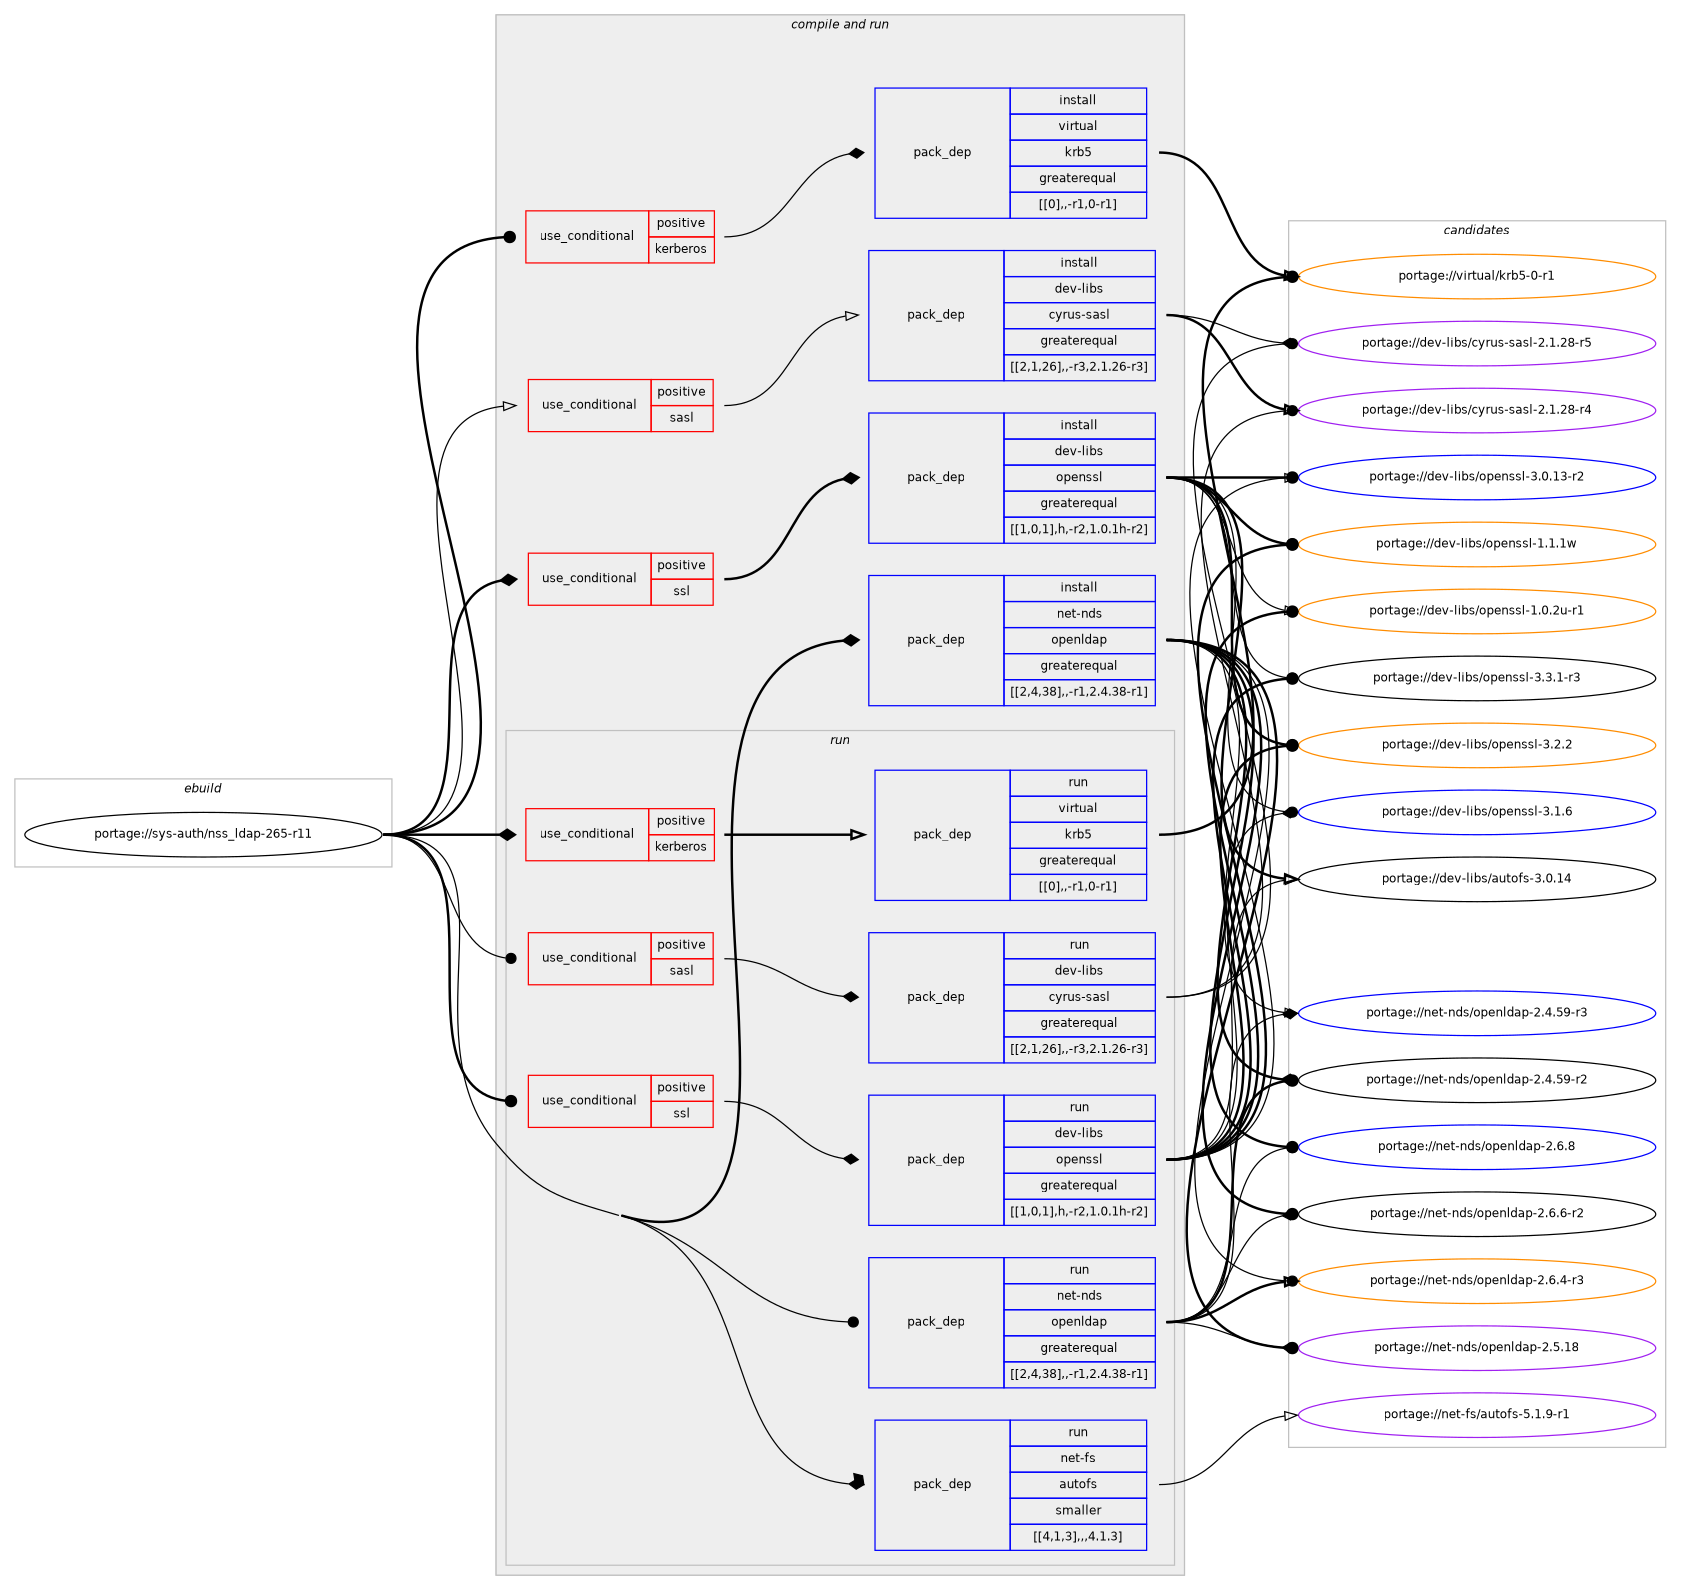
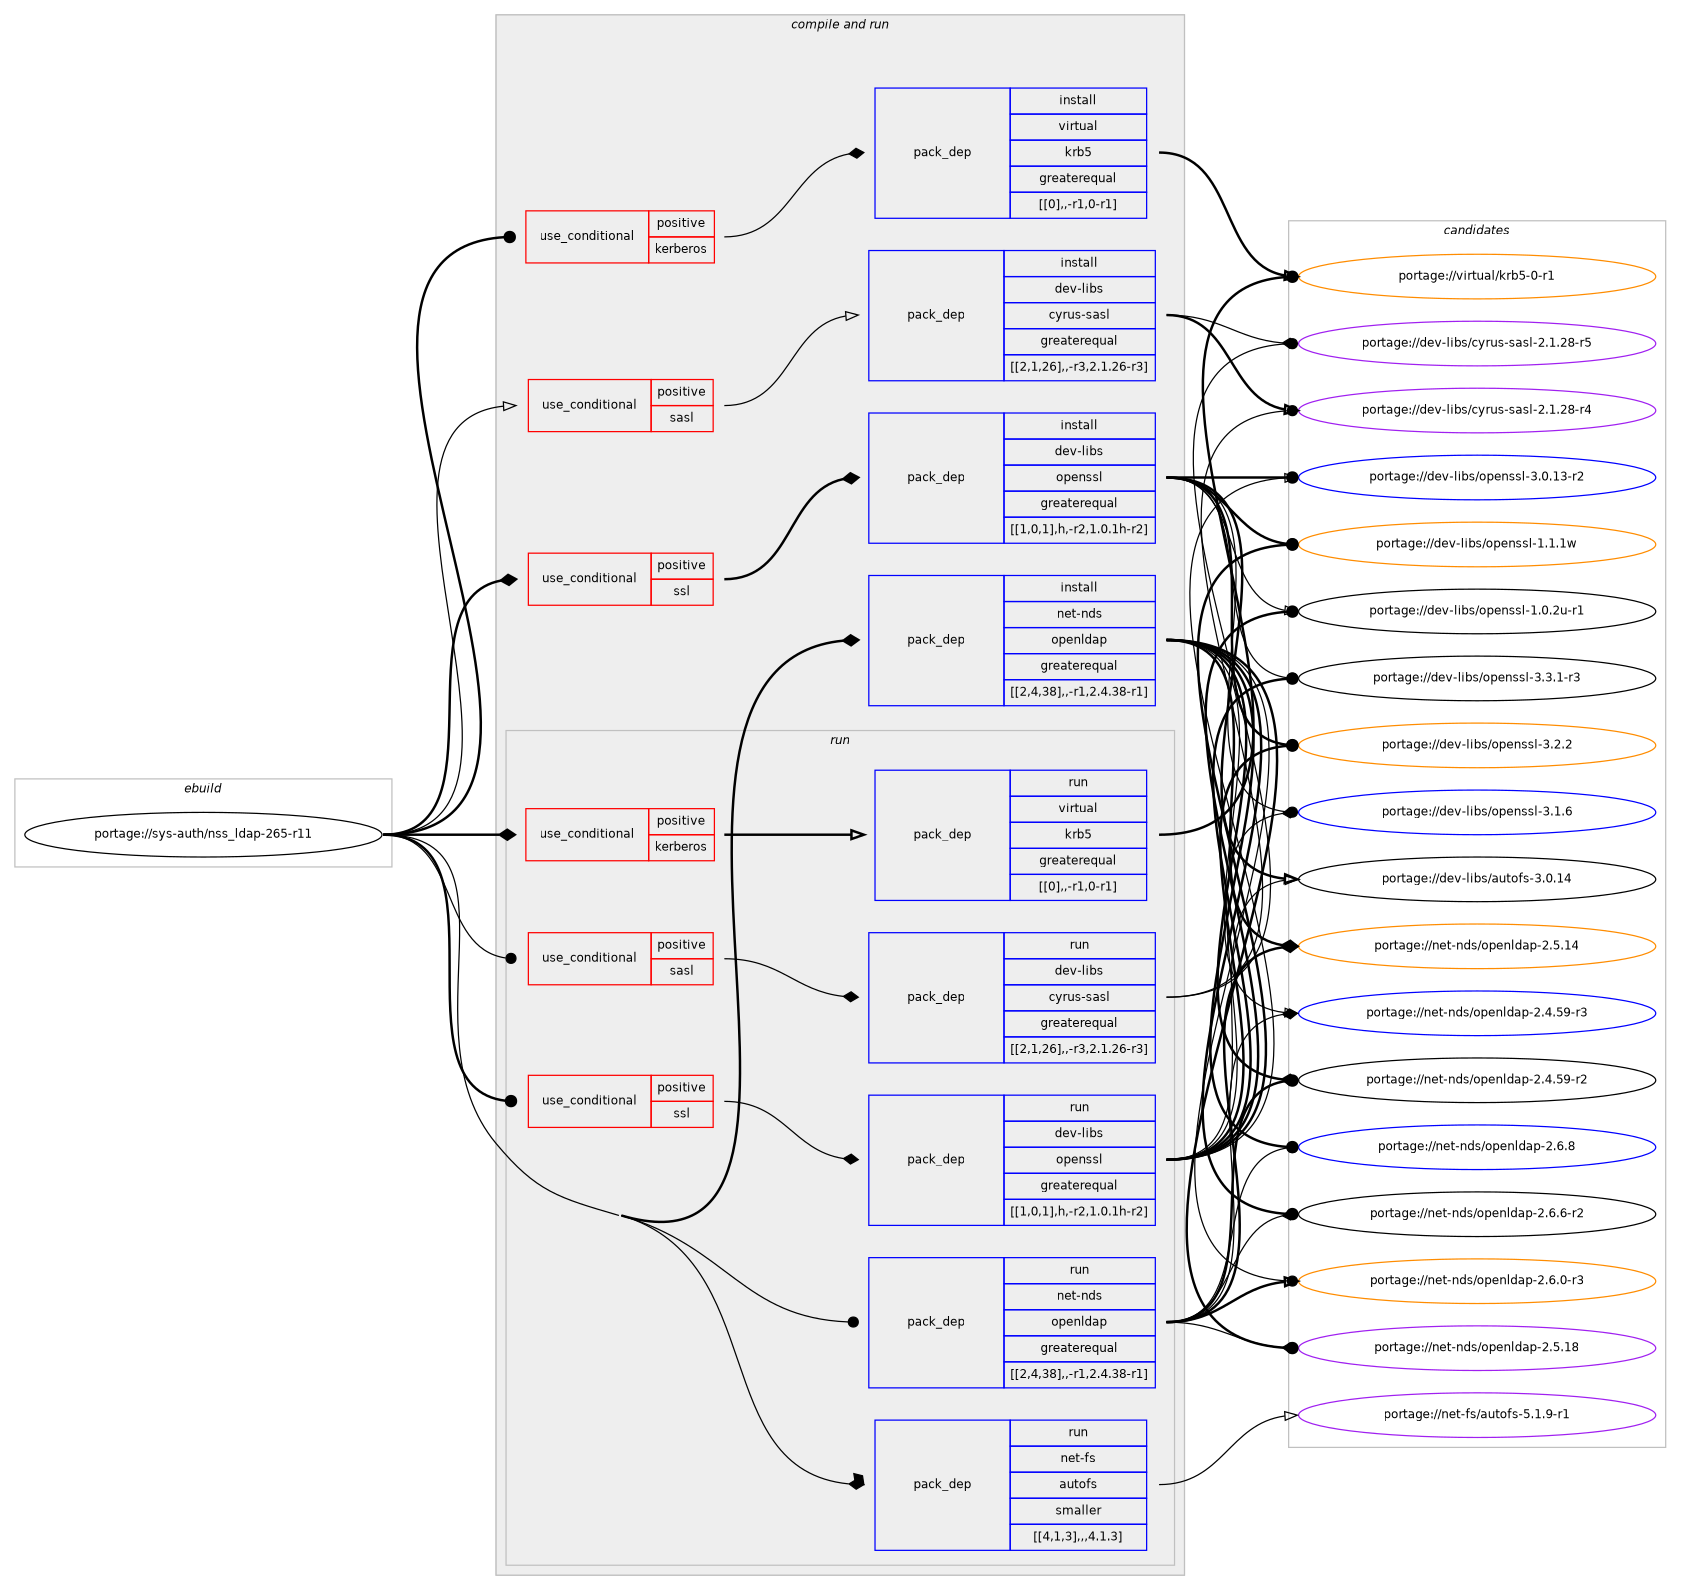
  digraph {
    compound=true
    concentrate=true
    fontname=Helvetica
    fontsize=10
    newrank=true
    rankdir=LR
    ranksep=1.5
    node [color=blue fontname=Helvetica fontsize=10]
    edge [arrowhead=dot headport=w style=bold tailport=e weight=100]
    n1 [color=black label="portage://sys-auth/nss_ldap-265-r11" width=4]
    n2 [label=<<TABLE BORDER="0" CELLBORDER="1" CELLSPACING="0" CELLPADDING="4" WIDTH="220"><TR><TD ROWSPAN="6" CELLPADDING="30">pack_dep</TD></TR><TR><TD WIDTH="110">install</TD></TR><TR><TD>virtual</TD></TR><TR><TD>krb5</TD></TR><TR><TD>greaterequal</TD></TR><TR><TD>[[0],,-r1,0-r1]</TD></TR></TABLE>> shape=none]
    n3 [color=red label=<<TABLE BORDER="0" CELLBORDER="1" CELLSPACING="0" CELLPADDING="4"><TR><TD ROWSPAN="3" CELLPADDING="10">use_conditional</TD></TR><TR><TD>positive</TD></TR><TR><TD>kerberos</TD></TR></TABLE>> shape=none]
    n4 [label=<<TABLE BORDER="0" CELLBORDER="1" CELLSPACING="0" CELLPADDING="4" WIDTH="220"><TR><TD ROWSPAN="6" CELLPADDING="30">pack_dep</TD></TR><TR><TD WIDTH="110">install</TD></TR><TR><TD>dev-libs</TD></TR><TR><TD>cyrus-sasl</TD></TR><TR><TD>greaterequal</TD></TR><TR><TD>[[2,1,26],,-r3,2.1.26-r3]</TD></TR></TABLE>> shape=none]
    n5 [color=red label=<<TABLE BORDER="0" CELLBORDER="1" CELLSPACING="0" CELLPADDING="4"><TR><TD ROWSPAN="3" CELLPADDING="10">use_conditional</TD></TR><TR><TD>positive</TD></TR><TR><TD>sasl</TD></TR></TABLE>> shape=none]
    n6 [label=<<TABLE BORDER="0" CELLBORDER="1" CELLSPACING="0" CELLPADDING="4" WIDTH="220"><TR><TD ROWSPAN="6" CELLPADDING="30">pack_dep</TD></TR><TR><TD WIDTH="110">install</TD></TR><TR><TD>dev-libs</TD></TR><TR><TD>openssl</TD></TR><TR><TD>greaterequal</TD></TR><TR><TD>[[1,0,1],h,-r2,1.0.1h-r2]</TD></TR></TABLE>> shape=none]
    n7 [color=red label=<<TABLE BORDER="0" CELLBORDER="1" CELLSPACING="0" CELLPADDING="4"><TR><TD ROWSPAN="3" CELLPADDING="10">use_conditional</TD></TR><TR><TD>positive</TD></TR><TR><TD>ssl</TD></TR></TABLE>> shape=none]
    n8 [label=<<TABLE BORDER="0" CELLBORDER="1" CELLSPACING="0" CELLPADDING="4" WIDTH="220"><TR><TD ROWSPAN="6" CELLPADDING="30">pack_dep</TD></TR><TR><TD WIDTH="110">install</TD></TR><TR><TD>net-nds</TD></TR><TR><TD>openldap</TD></TR><TR><TD>greaterequal</TD></TR><TR><TD>[[2,4,38],,-r1,2.4.38-r1]</TD></TR></TABLE>> shape=none]
    n9 [label=<<TABLE BORDER="0" CELLBORDER="1" CELLSPACING="0" CELLPADDING="4" WIDTH="220"><TR><TD ROWSPAN="6" CELLPADDING="30">pack_dep</TD></TR><TR><TD WIDTH="110">run</TD></TR><TR><TD>virtual</TD></TR><TR><TD>krb5</TD></TR><TR><TD>greaterequal</TD></TR><TR><TD>[[0],,-r1,0-r1]</TD></TR></TABLE>> shape=none]
    n10 [color=red label=<<TABLE BORDER="0" CELLBORDER="1" CELLSPACING="0" CELLPADDING="4"><TR><TD ROWSPAN="3" CELLPADDING="10">use_conditional</TD></TR><TR><TD>positive</TD></TR><TR><TD>kerberos</TD></TR></TABLE>> shape=none]
    n11 [label=<<TABLE BORDER="0" CELLBORDER="1" CELLSPACING="0" CELLPADDING="4" WIDTH="220"><TR><TD ROWSPAN="6" CELLPADDING="30">pack_dep</TD></TR><TR><TD WIDTH="110">run</TD></TR><TR><TD>dev-libs</TD></TR><TR><TD>cyrus-sasl</TD></TR><TR><TD>greaterequal</TD></TR><TR><TD>[[2,1,26],,-r3,2.1.26-r3]</TD></TR></TABLE>> shape=none]
    n12 [color=red label=<<TABLE BORDER="0" CELLBORDER="1" CELLSPACING="0" CELLPADDING="4"><TR><TD ROWSPAN="3" CELLPADDING="10">use_conditional</TD></TR><TR><TD>positive</TD></TR><TR><TD>sasl</TD></TR></TABLE>> shape=none]
    n13 [label=<<TABLE BORDER="0" CELLBORDER="1" CELLSPACING="0" CELLPADDING="4" WIDTH="220"><TR><TD ROWSPAN="6" CELLPADDING="30">pack_dep</TD></TR><TR><TD WIDTH="110">run</TD></TR><TR><TD>dev-libs</TD></TR><TR><TD>openssl</TD></TR><TR><TD>greaterequal</TD></TR><TR><TD>[[1,0,1],h,-r2,1.0.1h-r2]</TD></TR></TABLE>> shape=none]
    n14 [color=red label=<<TABLE BORDER="0" CELLBORDER="1" CELLSPACING="0" CELLPADDING="4"><TR><TD ROWSPAN="3" CELLPADDING="10">use_conditional</TD></TR><TR><TD>positive</TD></TR><TR><TD>ssl</TD></TR></TABLE>> shape=none]
    n15 [label=<<TABLE BORDER="0" CELLBORDER="1" CELLSPACING="0" CELLPADDING="4" WIDTH="220"><TR><TD ROWSPAN="6" CELLPADDING="30">pack_dep</TD></TR><TR><TD WIDTH="110">run</TD></TR><TR><TD>net-nds</TD></TR><TR><TD>openldap</TD></TR><TR><TD>greaterequal</TD></TR><TR><TD>[[2,4,38],,-r1,2.4.38-r1]</TD></TR></TABLE>> shape=none]
    n16 [label=<<TABLE BORDER="0" CELLBORDER="1" CELLSPACING="0" CELLPADDING="4" WIDTH="220"><TR><TD ROWSPAN="6" CELLPADDING="30">pack_dep</TD></TR><TR><TD WIDTH="110">run</TD></TR><TR><TD>net-fs</TD></TR><TR><TD>autofs</TD></TR><TR><TD>smaller</TD></TR><TR><TD>[[4,1,3],,,4.1.3]</TD></TR></TABLE>> shape=none]
    n17 [color=darkorange label="portage://virtual/krb5-0-r1" width=4]
    n18 [color=purple label="portage://dev-libs/cyrus-sasl-2.1.28-r5" width=4]
    n19 [color=purple label="portage://dev-libs/cyrus-sasl-2.1.28-r4" width=4]
    n20 [color=black label="portage://dev-libs/openssl-3.3.1-r3" width=4]
    n21 [color=darkorange label="portage://dev-libs/openssl-3.2.2" width=4]
    n22 [label="portage://dev-libs/openssl-3.1.6" width=4]
    n23 [color=black label="portage://dev-libs/autofs-3.0.14" width=4]
    n24 [label="portage://dev-libs/openssl-3.0.13-r2" width=4]
    n25 [color=darkorange label="portage://dev-libs/openssl-1.1.1w" width=4]
-   n26 [color=darkorange label="portage://dev-libs/openssl-1.0.2u-r1" width=4]
+   n26 [color=black label="portage://dev-libs/openssl-1.0.2u-r1" width=4]
    n27 [label="portage://net-nds/openldap-2.6.8" width=4]
    n28 [color=black label="portage://net-nds/openldap-2.6.6-r2" width=4]
-   n29 [color=darkorange label="portage://net-nds/openldap-2.6.4-r3" width=4]
+   n29 [color=darkorange label="portage://net-nds/openldap-2.6.0-r3" width=4]
    n30 [color=purple label="portage://net-nds/openldap-2.5.18" width=4]
+   n31 [color=darkorange label="portage://net-nds/openldap-2.5.14" width=4]
    n32 [label="portage://net-nds/openldap-2.4.59-r3" width=4]
    n33 [color=black label="portage://net-nds/openldap-2.4.59-r2" width=4]
    n34 [color=purple label="portage://net-fs/autofs-5.1.9-r1" width=4]
    subgraph cluster_1 {
      color=gray
      label=<<i>ebuild</i>>
      n1
    }
    subgraph cluster_2 {
      color=gray
      label=<<i>dependencies</i>>
      subgraph cluster_3 {
        color=gray
        fillcolor="#eeeeee"
        label=<<i>compile</i>>
        style=filled
        subgraph sub_4 {
          color=gray
          fillcolor="#eeeeee"
          label=<<i>compile</i>>
          style=filled
          n3
          subgraph sub_5 {
            color=gray
            fillcolor="#eeeeee"
            label=<<i>compile</i>>
            style=filled
            n2
          }
        }
        subgraph sub_6 {
          color=gray
          fillcolor="#eeeeee"
          label=<<i>compile</i>>
          style=filled
          n5
          subgraph sub_7 {
            color=gray
            fillcolor="#eeeeee"
            label=<<i>compile</i>>
            style=filled
            n4
          }
        }
        subgraph sub_8 {
          color=gray
          fillcolor="#eeeeee"
          label=<<i>compile</i>>
          style=filled
          n7
          subgraph sub_9 {
            color=gray
            fillcolor="#eeeeee"
            label=<<i>compile</i>>
            style=filled
            n6
          }
        }
        subgraph sub_10 {
          color=gray
          fillcolor="#eeeeee"
          label=<<i>compile</i>>
          style=filled
          n8
        }
      }
      subgraph cluster_11 {
        color=gray
        fillcolor="#eeeeee"
        label=<<i>compile and run</i>>
        style=filled
      }
      subgraph cluster_12 {
        color=gray
        fillcolor="#eeeeee"
        label=<<i>run</i>>
        style=filled
        subgraph sub_13 {
          color=gray
          fillcolor="#eeeeee"
          label=<<i>run</i>>
          style=filled
          n10
          subgraph sub_14 {
            color=gray
            fillcolor="#eeeeee"
            label=<<i>run</i>>
            style=filled
            n9
          }
        }
        subgraph sub_15 {
          color=gray
          fillcolor="#eeeeee"
          label=<<i>run</i>>
          style=filled
          n12
          subgraph sub_16 {
            color=gray
            fillcolor="#eeeeee"
            label=<<i>run</i>>
            style=filled
            n11
          }
        }
        subgraph sub_17 {
          color=gray
          fillcolor="#eeeeee"
          label=<<i>run</i>>
          style=filled
          n14
          subgraph sub_18 {
            color=gray
            fillcolor="#eeeeee"
            label=<<i>run</i>>
            style=filled
            n13
          }
        }
        subgraph sub_19 {
          color=gray
          fillcolor="#eeeeee"
          label=<<i>run</i>>
          style=filled
          n15
        }
        subgraph sub_20 {
          color=gray
          fillcolor="#eeeeee"
          label=<<i>run</i>>
          style=filled
          n16
        }
      }
    }
    subgraph cluster_21 {
      color=gray
      label=<<i>candidates</i>>
      rank=same
      subgraph sub_22 {
        color=black
        label=<<i>candidates</i>>
        nodesep=1
        rank=same
        n17
      }
      subgraph sub_23 {
        color=black
        label=<<i>candidates</i>>
        nodesep=1
        rank=same
        n18
        n19
      }
      subgraph sub_24 {
        color=black
        label=<<i>candidates</i>>
        nodesep=1
        rank=same
        n20
        n21
        n22
        n23
        n24
        n25
        n26
      }
      subgraph sub_25 {
        color=black
        label=<<i>candidates</i>>
        nodesep=1
        rank=same
        n27
        n28
        n29
        n30
+       n31
        n32
        n33
      }
      subgraph sub_26 {
        color=black
        label=<<i>candidates</i>>
        nodesep=1
        rank=same
        n17
      }
      subgraph sub_27 {
        color=black
        label=<<i>candidates</i>>
        nodesep=1
        rank=same
        n18
        n19
      }
      subgraph sub_28 {
        color=black
        label=<<i>candidates</i>>
        nodesep=1
        rank=same
        n20
        n21
        n22
        n23
        n24
        n25
        n26
      }
      subgraph sub_29 {
        color=black
        label=<<i>candidates</i>>
        nodesep=1
        rank=same
        n27
        n28
        n29
        n30
+       n31
        n32
        n33
      }
      subgraph sub_30 {
        color=black
        label=<<i>candidates</i>>
        nodesep=1
        rank=same
        n34
      }
    }
    n1 -> n3 [weight=20]
    n1 -> n5 [arrowhead=onormal style=solid weight=20]
    n1 -> n7 [arrowhead=diamond weight=20]
    n1 -> n8 [arrowhead=diamond weight=20]
    n1 -> n10 [arrowhead=diamond weight=20]
    n1 -> n12 [style=solid weight=20]
    n1 -> n14 [weight=20]
    n1 -> n15 [style=solid weight=20]
    n1 -> n16 [arrowhead=diamond style=solid weight=20]
    n2 -> n17 [arrowhead=onormal]
    n3 -> n2 [arrowhead=diamond style=solid weight=20]
    n4 -> n18 [arrowhead=diamond style=solid]
    n4 -> n19 [arrowhead=onormal]
    n5 -> n4 [arrowhead=onormal style=solid weight=20]
    n6 -> n20 [style=solid]
    n6 -> n21
    n6 -> n22 [style=solid]
    n6 -> n23 [arrowhead=onormal]
    n6 -> n24
    n6 -> n25
    n6 -> n26 [arrowhead=onormal style=solid]
    n7 -> n6 [arrowhead=diamond weight=20]
    n8 -> n27
    n8 -> n28
    n8 -> n29 [style=solid]
    n8 -> n30
+   n8 -> n31 [arrowhead=diamond]
    n8 -> n32 [arrowhead=onormal style=solid]
    n8 -> n33 [arrowhead=diamond]
    n9 -> n17
    n10 -> n9 [arrowhead=onormal weight=20]
    n11 -> n18 [style=solid]
    n11 -> n19 [style=solid]
    n12 -> n11 [arrowhead=diamond style=solid weight=20]
    n13 -> n20
    n13 -> n21
    n13 -> n22 [arrowhead=diamond style=solid]
    n13 -> n23 [arrowhead=onormal style=solid]
    n13 -> n24 [arrowhead=onormal style=solid]
    n13 -> n25
    n13 -> n26
    n14 -> n13 [arrowhead=diamond style=solid weight=20]
    n15 -> n27 [style=solid]
    n15 -> n28 [arrowhead=diamond style=solid]
    n15 -> n29 [arrowhead=onormal]
    n15 -> n30 [arrowhead=diamond style=solid]
+   n15 -> n31 [arrowhead=diamond]
    n15 -> n32 [arrowhead=diamond style=solid]
    n15 -> n33
    n16 -> n34 [arrowhead=onormal style=solid]
  }
